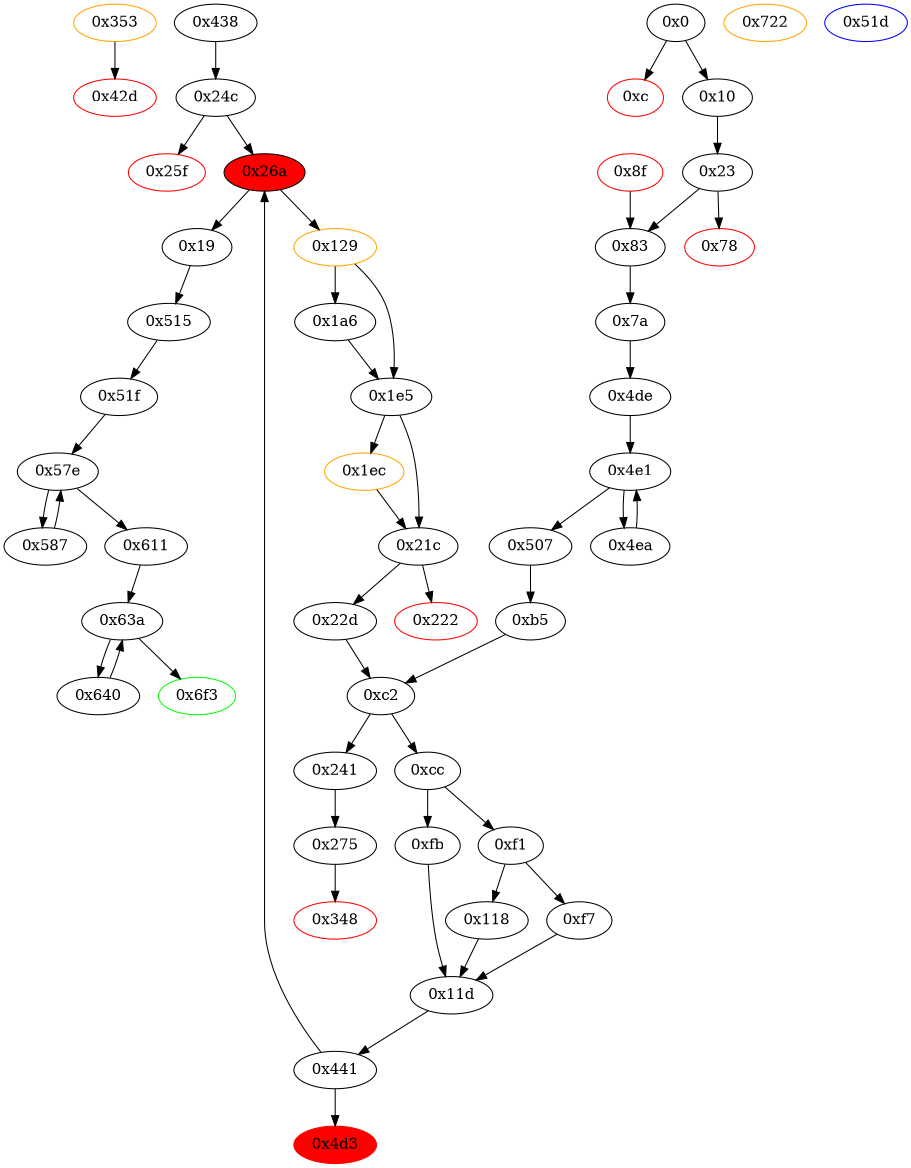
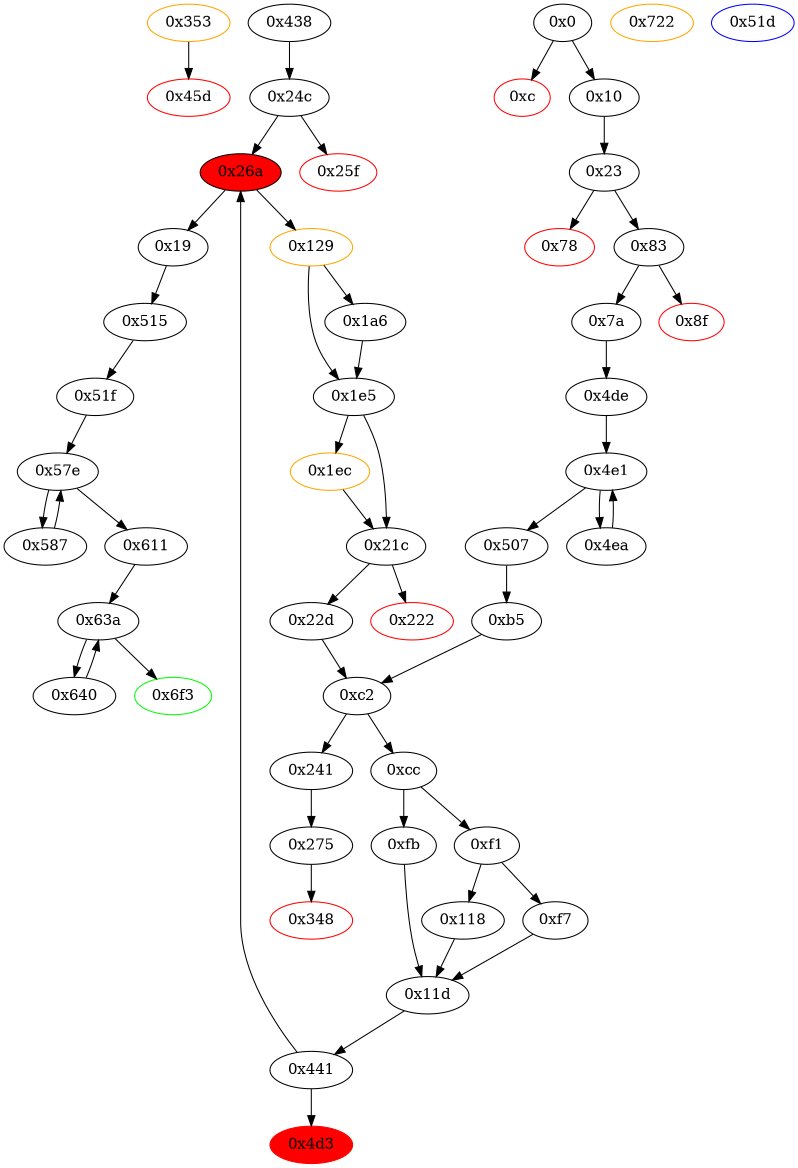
  strict digraph {
    node [fillcolor=white style=filled]
    "0x353" [color=orange]
-   "0x42d" [color=red]
+   "0x42d" [color=red label="0x45d"]
    "0x438"
    "0x24c"
    "0x722" [color=orange]
    n6 [label="0x640"]
    "0x63a"
    "0x6f3" [color=green]
    "0xf7"
    "0x11d"
    "0x441"
    n12 [label="0x7a"]
    "0x83"
    "0x8f" [color=red]
    "0x4de"
    "0x348" [color=red]
    "0x1e5"
    "0x21c"
    "0x1ec" [color=orange]
    "0x222" [color=red]
    "0x22d"
    "0x23"
    "0x78" [color=red]
    "0x587"
    "0x57e"
    "0x611"
    "0xc2"
    "0xcc"
    "0xfb"
    "0xf1"
    "0x118"
    "0x0"
    "0x10"
    "0xc" [color=red]
    "0x51f"
    "0x25f" [color=red]
    "0x26a" [fillcolor=red]
    "0x129" [color=orange]
    "0x19"
    "0x507"
    "0xb5"
    "0x51d" [color=blue]
    "0x1a6"
    "0x4e1"
    "0x4ea"
    "0x241"
    "0x275"
    "0x515"
    "0x4d3" [color=red fillcolor=red]
    "0x353" -> "0x42d"
    "0x438" -> "0x24c"
    "0x24c" -> "0x25f"
    "0x24c" -> "0x26a"
    n6 -> "0x63a"
    "0x63a" -> n6
    "0x63a" -> "0x6f3"
    "0xf7" -> "0x11d"
    "0x11d" -> "0x441"
    "0x441" -> "0x26a"
    "0x441" -> "0x4d3"
    n12 -> "0x4de"
    "0x83" -> n12
-   "0x8f" -> "0x83"
+   "0x83" -> "0x8f"
    "0x4de" -> "0x4e1"
    "0x1e5" -> "0x21c"
    "0x1e5" -> "0x1ec"
    "0x21c" -> "0x222"
    "0x21c" -> "0x22d"
    "0x1ec" -> "0x21c"
    "0x22d" -> "0xc2"
    "0x23" -> "0x83"
    "0x23" -> "0x78"
    "0x587" -> "0x57e"
    "0x57e" -> "0x587"
    "0x57e" -> "0x611"
    "0x611" -> "0x63a"
    "0xc2" -> "0xcc"
    "0xc2" -> "0x241"
    "0xcc" -> "0xfb"
    "0xcc" -> "0xf1"
    "0xfb" -> "0x11d"
    "0xf1" -> "0xf7"
    "0xf1" -> "0x118"
    "0x118" -> "0x11d"
    "0x0" -> "0x10"
    "0x0" -> "0xc"
    "0x10" -> "0x23"
    "0x51f" -> "0x57e"
    "0x26a" -> "0x129"
    "0x26a" -> "0x19"
    "0x129" -> "0x1e5"
    "0x129" -> "0x1a6"
    "0x19" -> "0x515"
    "0x507" -> "0xb5"
    "0xb5" -> "0xc2"
    "0x1a6" -> "0x1e5"
    "0x4e1" -> "0x507"
    "0x4e1" -> "0x4ea"
    "0x4ea" -> "0x4e1"
    "0x241" -> "0x275"
    "0x275" -> "0x348"
    "0x515" -> "0x51f"
  }
